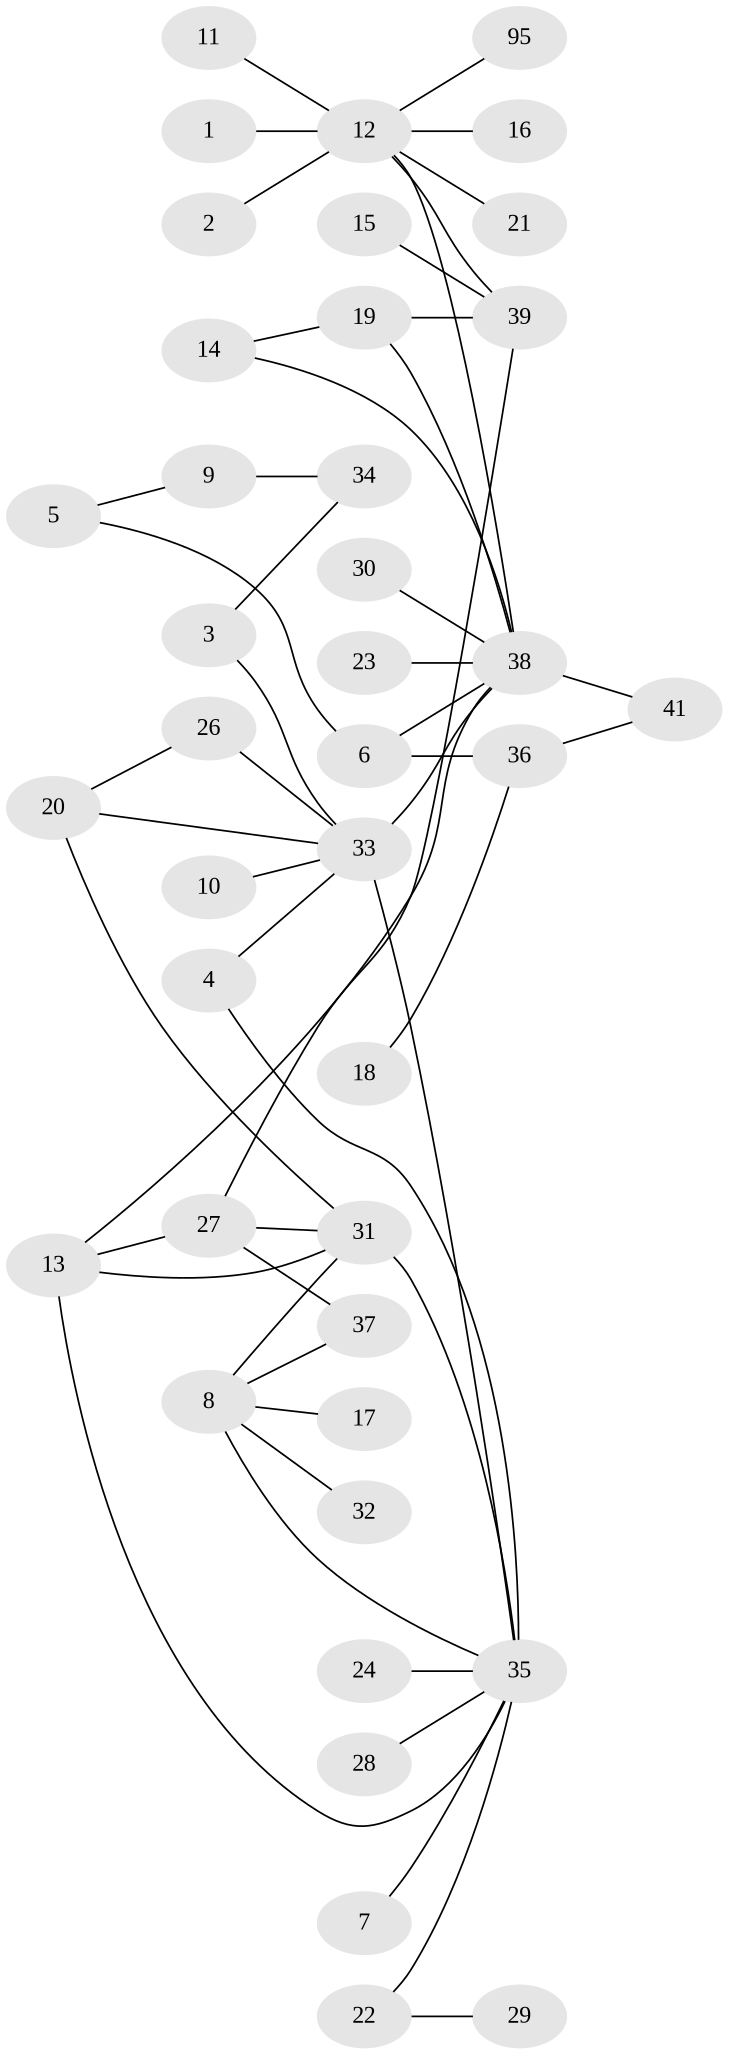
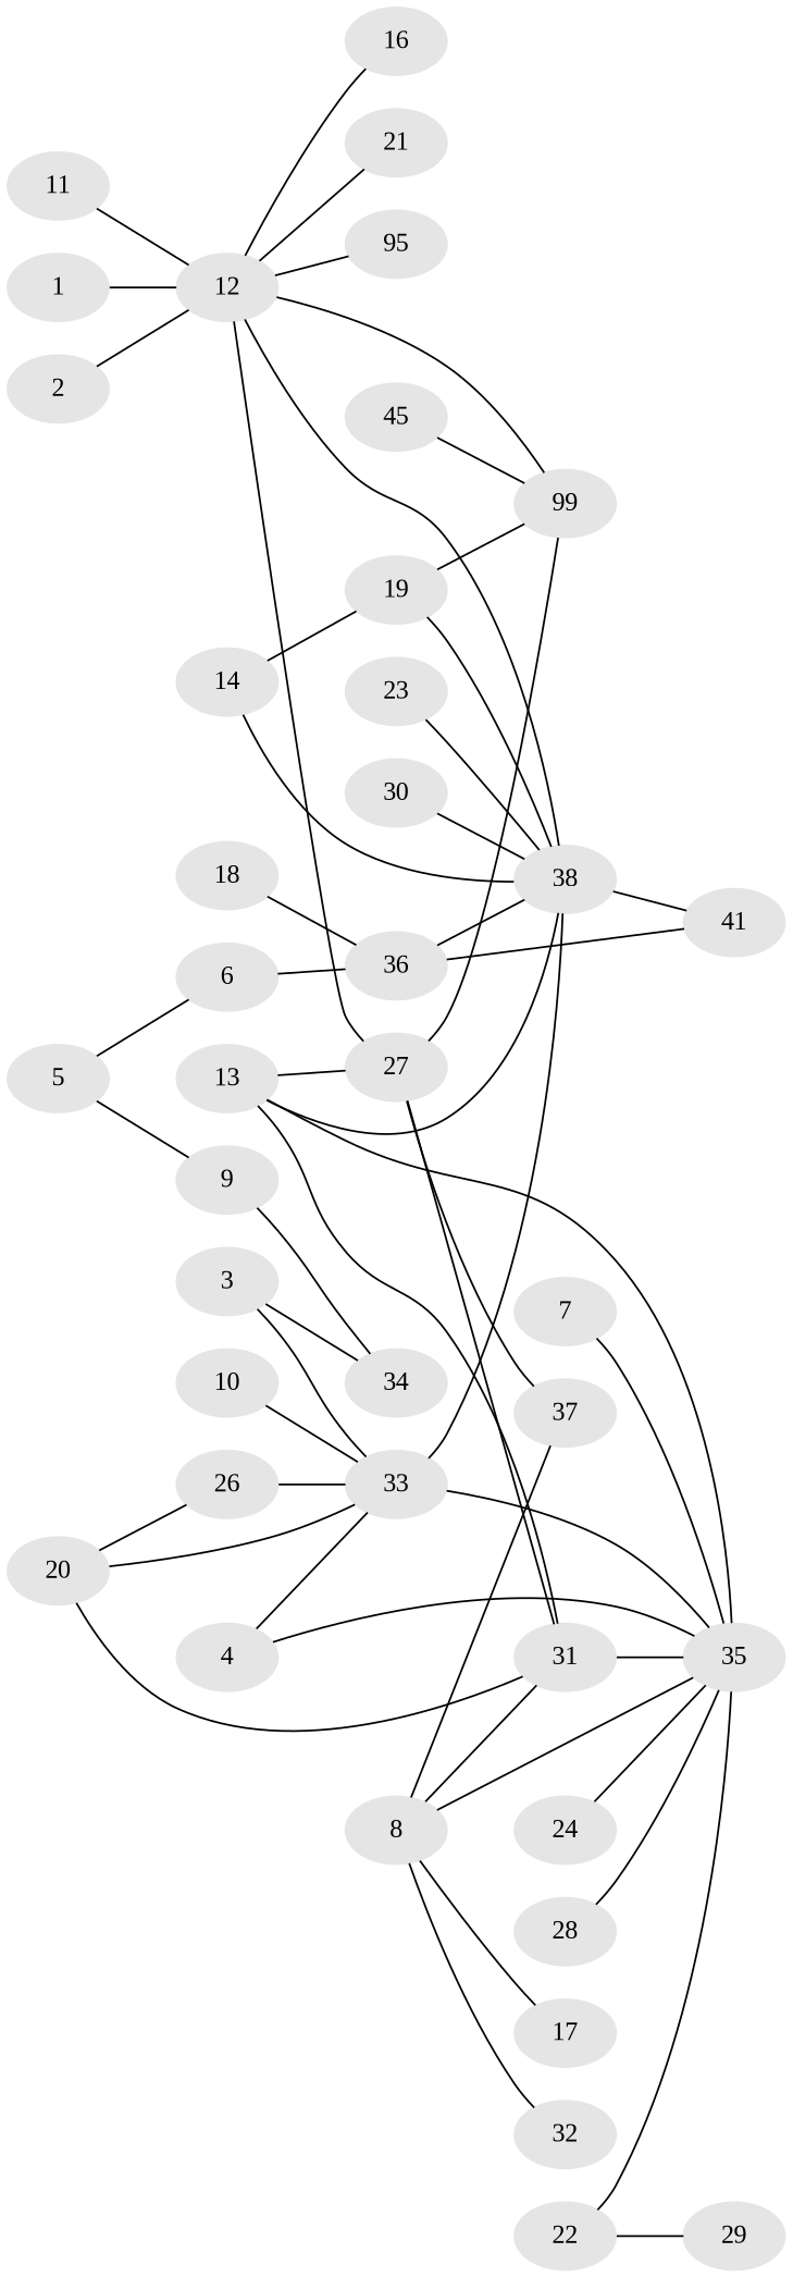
  graph {
    fontname="Liberation Serif"
    rankdir=LR
    node [color=gray90 fontname="Liberation Serif" style=filled]
    edge [fontname="Liberation Serif" weight=1.0]
    1
    12
    38
    16
    21
    n6 [label=95]
    27
-   39
+   39 [label=99]
    2
    3
    33
    34
    35
    4
    5
    6
    9
    36
    41
    7
    8
    17
    31
    32
    37
    10
    11
    13
    14
    19
-   15
+   15 [label=45]
    18
    20
    26
    22
    29
    23
    24
    28
    30
    1 -- 12
    12 -- 38
    12 -- 16
    12 -- 21
    12 -- n6
+   12 -- 27
    12 -- 39
    38 -- 41
    27 -- 39
    27 -- 31
    27 -- 37
    2 -- 12
    3 -- 33
    3 -- 34
    33 -- 38
    33 -- 35
    4 -- 33
    4 -- 35
    5 -- 6
    5 -- 9
-   6 -- 38
+   36 -- 38
    6 -- 36
    9 -- 34
    36 -- 41
    7 -- 35
    8 -- 35
    8 -- 17
    8 -- 31 [weight=2.0]
    8 -- 32
    8 -- 37
    31 -- 35
    10 -- 33
    11 -- 12
    13 -- 38
    13 -- 27
    13 -- 35
    13 -- 31
    14 -- 38
    14 -- 19
    19 -- 38
    19 -- 39
    15 -- 39
    18 -- 36
    20 -- 33
    20 -- 31
    20 -- 26
    26 -- 33
    22 -- 35
    22 -- 29
    23 -- 38
    24 -- 35
    28 -- 35
    30 -- 38
  }
